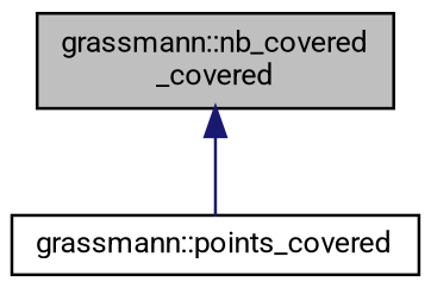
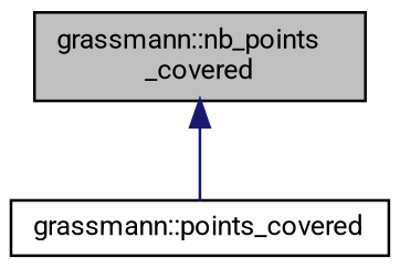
  digraph {
    rankdir=TB
    fontname=Roboto
    node [color=black fontname=Roboto fontsize=10 shape=record style=filled]
-   n1 [fillcolor=grey75 fontcolor=black height=0.2 label="grassmann::nb_covered\l_covered" width=0.4]
+   n1 [fillcolor=grey75 fontcolor=black height=0.2 label="grassmann::nb_points\l_covered" width=0.4]
    n2 [fillcolor=white height=0.2 label="grassmann::points_covered" width=0.4]
    n1 -> n2 [color=midnightblue dir=back fontname=Roboto fontsize=10 labelfontname=Helvetica labelfontsize=10 style=solid]
  }
